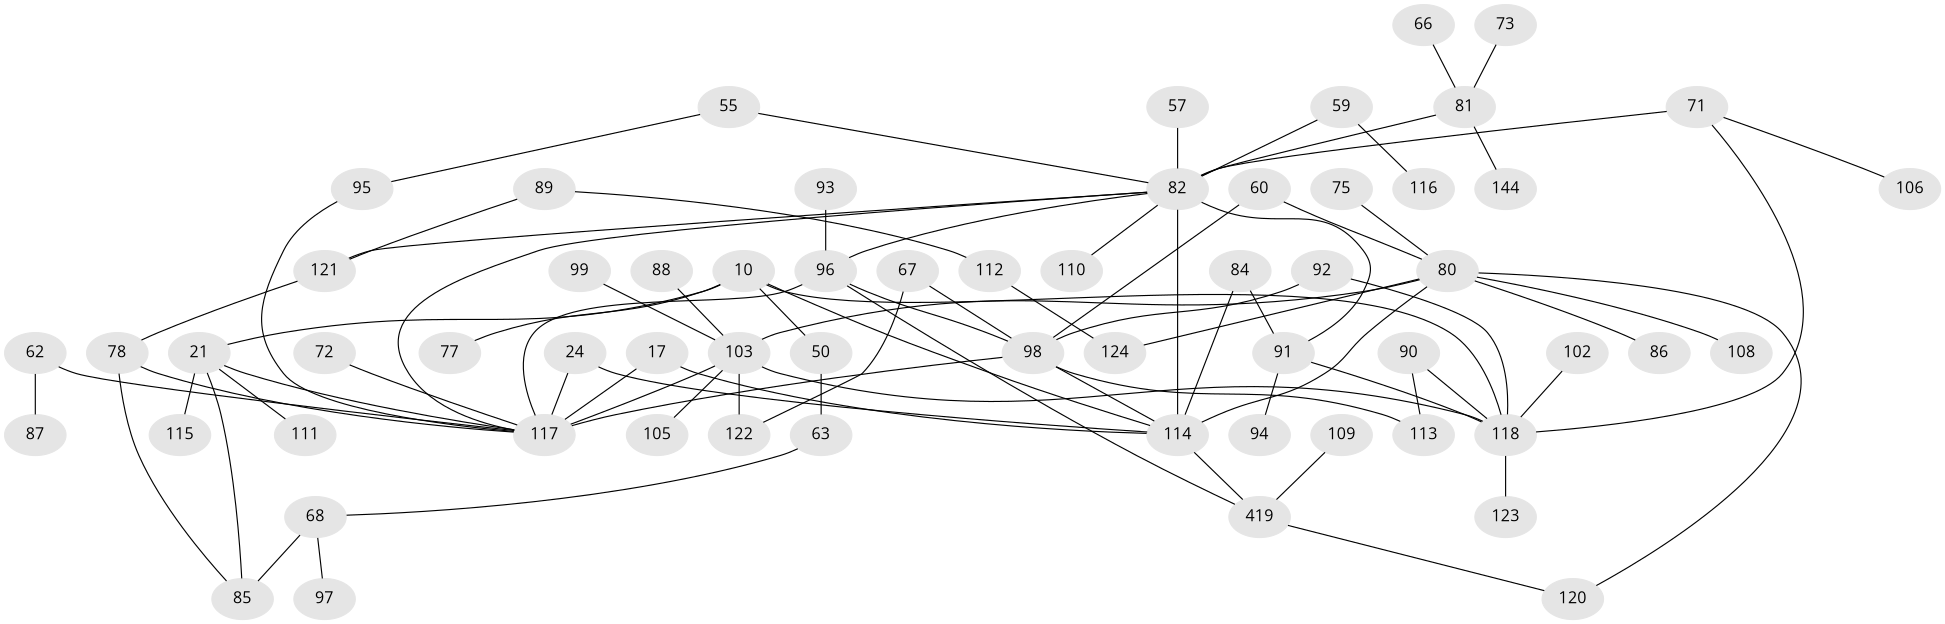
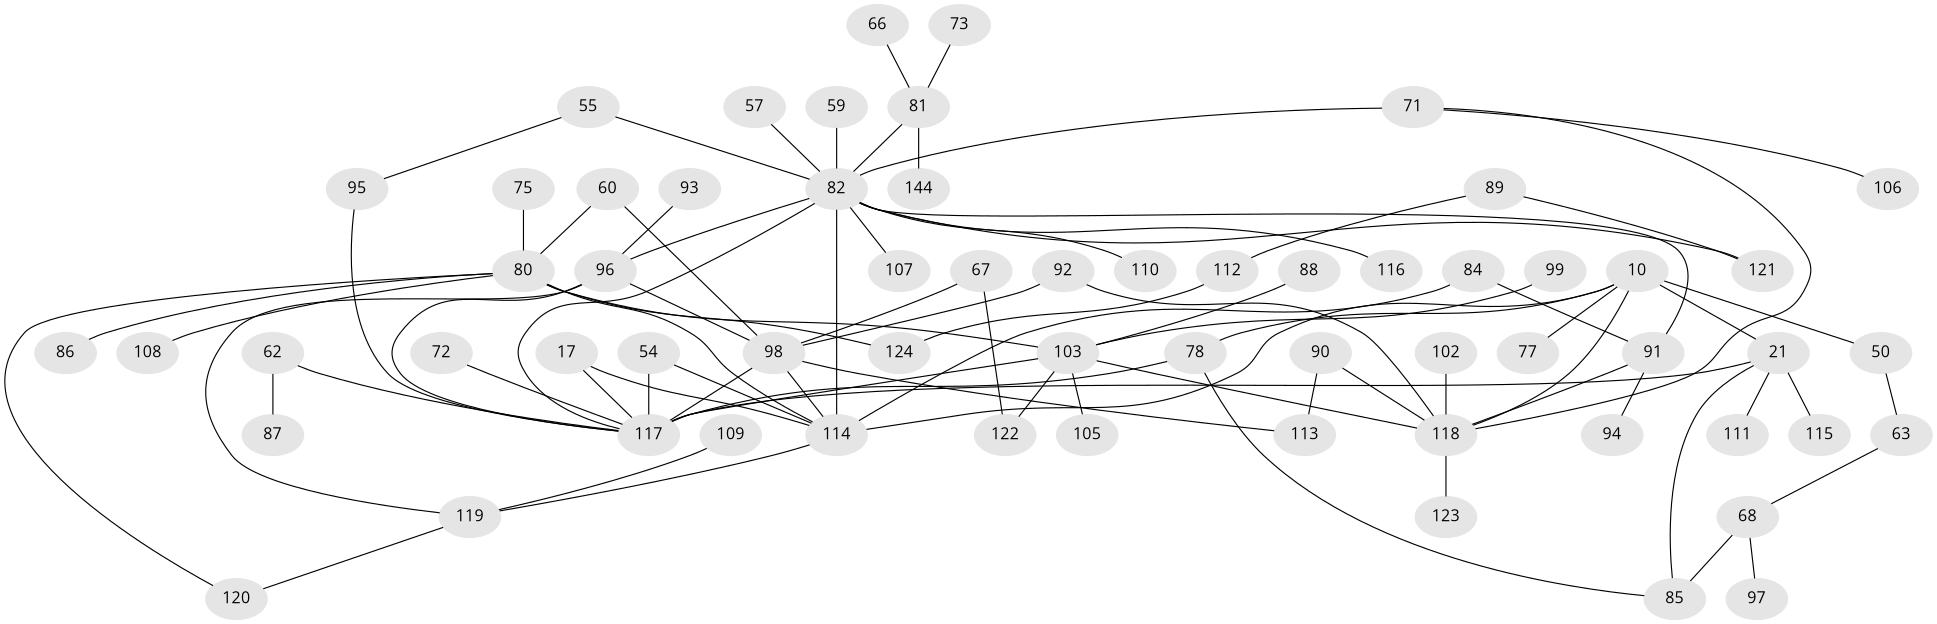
  graph {
    fontname="Open Sans"
    node [color=gray90 fontname="Open Sans" style=filled]
    edge [fontname="Open Sans"]
    21 [super="+8"]
    117 [super="+11"]
    85 [super="+65+70"]
    111
    115 [super="+18"]
    10
    50
    77
    78 [super="+42+58"]
    114 [super="+43+56+101+12"]
    118 [super="+100+74"]
    63
-   119 [super="+69" label=419]
+   119 [super="+69"]
    123
    17
    68
-   54 [super="+29" label=24]
+   54 [super="+29"]
    82 [super="+44+3"]
    91 [super="+53+79"]
    96 [super="+49+52+61"]
+   107 [super="+47"]
    110
    116 [super="+40"]
    121 [super="+5"]
    55
    95
    57
    59
    80 [super="+16+28"]
    86
    103 [super="+32+39+83"]
    108
    120
    124
    60
    98 [super="+45"]
    113
    62 [super="+48"]
    87
    97
    81 [super="+37"]
    n42 [label=144]
    66
    67
    122
    71
    106
    72
    73
    75
    94 [super="+34"]
    105
    84 [super="+76"]
    88
    89 [super="+38"]
    112
    90
    92
    93
    99
    102
    109
    21 -- 117
    21 -- 85
    21 -- 111
    21 -- 115
    10 -- 21 [weight=2]
    10 -- 50
    10 -- 77
-   121 -- 78
+   10 -- 78
    10 -- 114
    10 -- 118
    50 -- 63
    78 -- 117
    78 -- 85
    114 -- 119
    118 -- 123
    63 -- 68
    119 -- 120
    17 -- 117
    17 -- 114
    68 -- 85 [weight=2]
    68 -- 97
    54 -- 117 [weight=2]
    54 -- 114
    82 -- 117
    82 -- 114 [weight=5]
    82 -- 91 [weight=2]
    82 -- 96 [weight=2]
+   82 -- 107
    82 -- 110
-   59 -- 116
+   82 -- 116
    82 -- 121
    91 -- 118
    91 -- 94
    96 -- 117
    96 -- 119
    96 -- 98
    55 -- 82
    55 -- 95
    95 -- 117
    57 -- 82
    59 -- 82
    80 -- 114
    80 -- 86
    80 -- 103
    80 -- 108
    80 -- 120
    80 -- 124
    103 -- 117 [weight=3]
    103 -- 118
    103 -- 122
    103 -- 105
    60 -- 80
    60 -- 98 [weight=2]
    98 -- 117
    98 -- 114
    98 -- 113
    62 -- 117
    62 -- 87
    81 -- 82
    81 -- n42
    66 -- 81
    67 -- 98 [weight=2]
    67 -- 122
    71 -- 118
    71 -- 82 [weight=2]
    71 -- 106
    72 -- 117
    73 -- 81
    75 -- 80
    84 -- 114
    84 -- 91
    88 -- 103
    89 -- 121
    89 -- 112
    112 -- 124
    90 -- 118
    90 -- 113
    92 -- 118
    92 -- 98
    93 -- 96
    99 -- 103
    102 -- 118
    109 -- 119
  }
